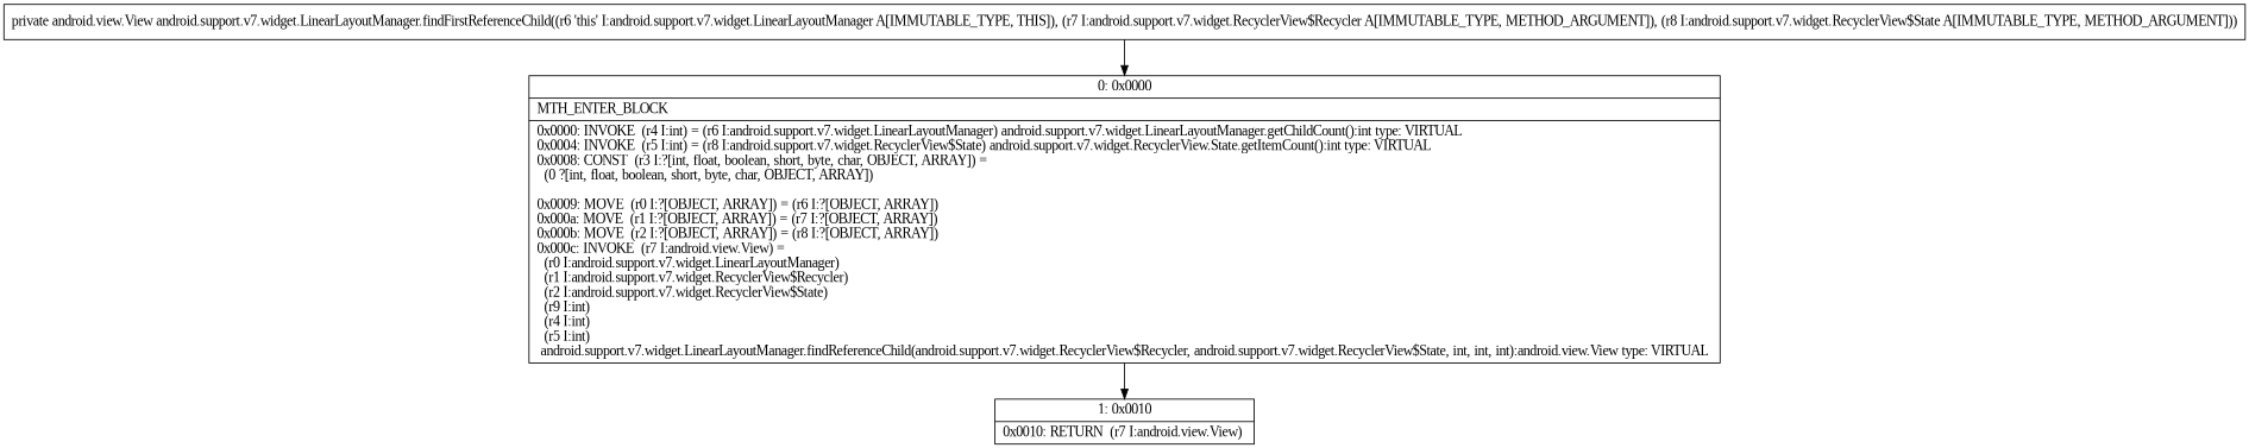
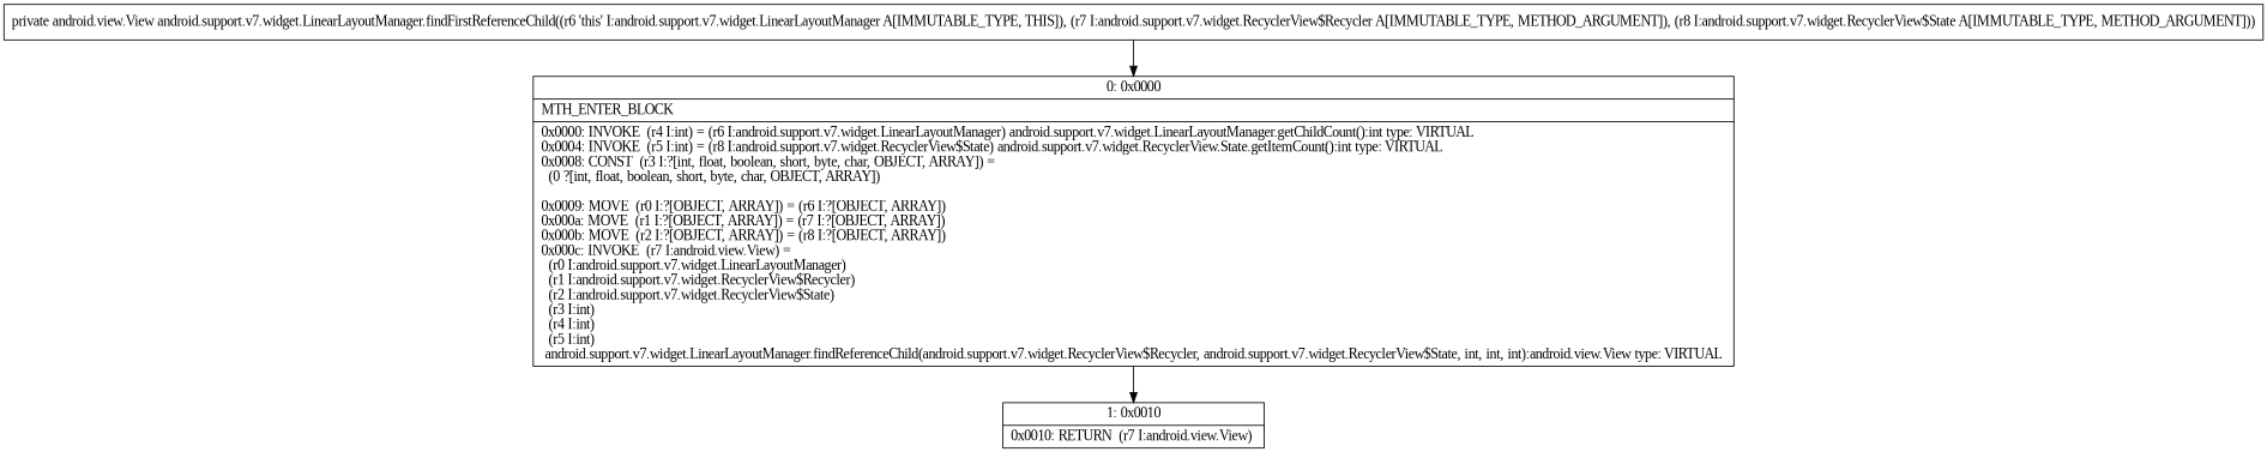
  digraph {
    fontname="Liberation Serif"
    node [shape=record fontname="Liberation Serif"]
    edge [fontname="Liberation Serif"]
-   n1 [label="{0\:\ 0x0000|MTH_ENTER_BLOCK\l|0x0000: INVOKE  (r4 I:int) = (r6 I:android.support.v7.widget.LinearLayoutManager) android.support.v7.widget.LinearLayoutManager.getChildCount():int type: VIRTUAL \l0x0004: INVOKE  (r5 I:int) = (r8 I:android.support.v7.widget.RecyclerView$State) android.support.v7.widget.RecyclerView.State.getItemCount():int type: VIRTUAL \l0x0008: CONST  (r3 I:?[int, float, boolean, short, byte, char, OBJECT, ARRAY]) = \l  (0 ?[int, float, boolean, short, byte, char, OBJECT, ARRAY])\l \l0x0009: MOVE  (r0 I:?[OBJECT, ARRAY]) = (r6 I:?[OBJECT, ARRAY]) \l0x000a: MOVE  (r1 I:?[OBJECT, ARRAY]) = (r7 I:?[OBJECT, ARRAY]) \l0x000b: MOVE  (r2 I:?[OBJECT, ARRAY]) = (r8 I:?[OBJECT, ARRAY]) \l0x000c: INVOKE  (r7 I:android.view.View) = \l  (r0 I:android.support.v7.widget.LinearLayoutManager)\l  (r1 I:android.support.v7.widget.RecyclerView$Recycler)\l  (r2 I:android.support.v7.widget.RecyclerView$State)\l  (r9 I:int)\l  (r4 I:int)\l  (r5 I:int)\l android.support.v7.widget.LinearLayoutManager.findReferenceChild(android.support.v7.widget.RecyclerView$Recycler, android.support.v7.widget.RecyclerView$State, int, int, int):android.view.View type: VIRTUAL \l}"]
+   n1 [label="{0\:\ 0x0000|MTH_ENTER_BLOCK\l|0x0000: INVOKE  (r4 I:int) = (r6 I:android.support.v7.widget.LinearLayoutManager) android.support.v7.widget.LinearLayoutManager.getChildCount():int type: VIRTUAL \l0x0004: INVOKE  (r5 I:int) = (r8 I:android.support.v7.widget.RecyclerView$State) android.support.v7.widget.RecyclerView.State.getItemCount():int type: VIRTUAL \l0x0008: CONST  (r3 I:?[int, float, boolean, short, byte, char, OBJECT, ARRAY]) = \l  (0 ?[int, float, boolean, short, byte, char, OBJECT, ARRAY])\l \l0x0009: MOVE  (r0 I:?[OBJECT, ARRAY]) = (r6 I:?[OBJECT, ARRAY]) \l0x000a: MOVE  (r1 I:?[OBJECT, ARRAY]) = (r7 I:?[OBJECT, ARRAY]) \l0x000b: MOVE  (r2 I:?[OBJECT, ARRAY]) = (r8 I:?[OBJECT, ARRAY]) \l0x000c: INVOKE  (r7 I:android.view.View) = \l  (r0 I:android.support.v7.widget.LinearLayoutManager)\l  (r1 I:android.support.v7.widget.RecyclerView$Recycler)\l  (r2 I:android.support.v7.widget.RecyclerView$State)\l  (r3 I:int)\l  (r4 I:int)\l  (r5 I:int)\l android.support.v7.widget.LinearLayoutManager.findReferenceChild(android.support.v7.widget.RecyclerView$Recycler, android.support.v7.widget.RecyclerView$State, int, int, int):android.view.View type: VIRTUAL \l}"]
    n2 [label="{1\:\ 0x0010|0x0010: RETURN  (r7 I:android.view.View) \l}"]
    n3 [label="{private android.view.View android.support.v7.widget.LinearLayoutManager.findFirstReferenceChild((r6 'this' I:android.support.v7.widget.LinearLayoutManager A[IMMUTABLE_TYPE, THIS]), (r7 I:android.support.v7.widget.RecyclerView$Recycler A[IMMUTABLE_TYPE, METHOD_ARGUMENT]), (r8 I:android.support.v7.widget.RecyclerView$State A[IMMUTABLE_TYPE, METHOD_ARGUMENT])) }"]
    n1 -> n2
    n3 -> n1
  }
